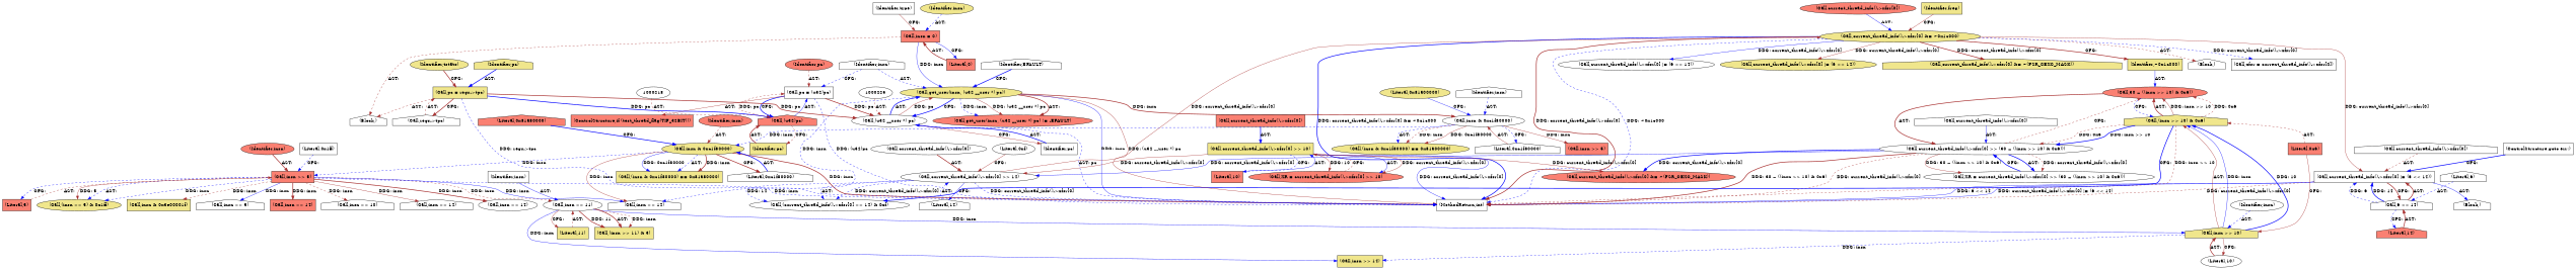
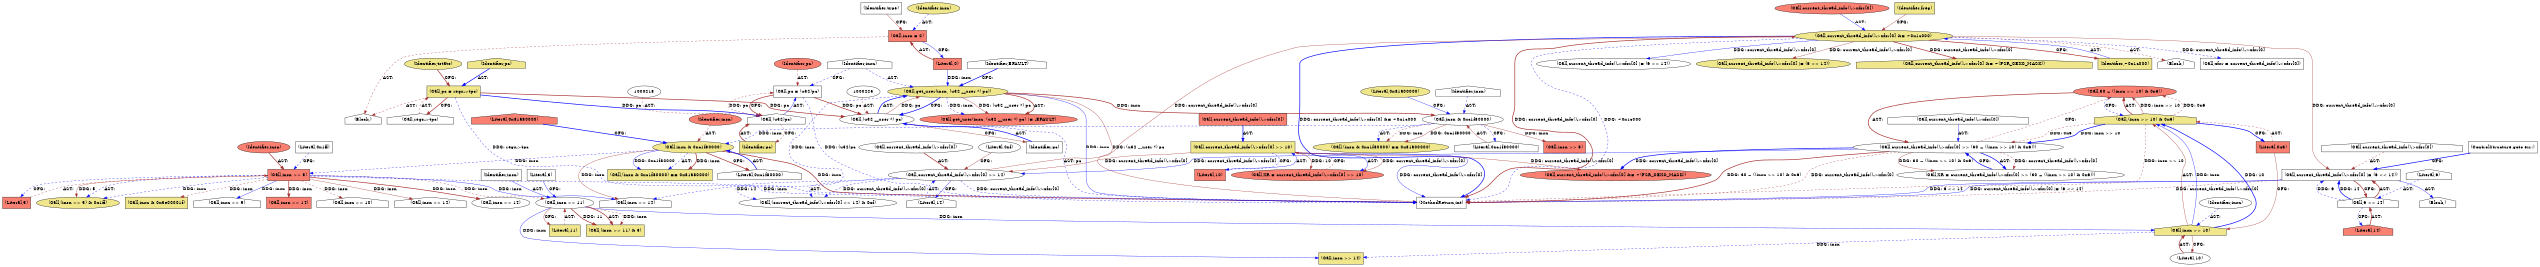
  digraph {
    node [fillcolor=white shape=ellipse style=filled]
    edge [color=brown style=dashed]
    n1 [label="(Call,current_thread_info()->xfsr[0] |= (6 << 14))" shape=box]
    n2 [label="(Call,6 << 14)" shape=house]
    n3 [label="(MethodReturn,int)" shape=box]
    n4 [label="(Block,)" shape=house]
    n5 [fillcolor=salmon label="(Literal,14)" shape=house]
    n6 [fillcolor=khaki label="(Call,current_thread_info()->xfsr[0] &= ~0x1c000)"]
    n7 [label="(Call,current_thread_info()->xfsr[0] |= (6 << 14))"]
    n8 [fillcolor=khaki label="(Call,current_thread_info()->xfsr[0] |= (6 << 14))"]
    n9 [fillcolor=khaki label="(Call,current_thread_info()->xfsr[0] &= ~(FSR_CEXC_MASK))" shape=house]
    n10 [fillcolor=khaki label="(Identifier,~0x1c000)" shape=box]
    n11 [label="(Block,)" shape=house]
    n12 [label="(Call,xfsr = current_thread_info()->xfsr[0])" shape=box]
    n13 [label="(Call,current_thread_info()->xfsr[0] >> 14)"]
    n14 [label="(Literal,14)" shape=house]
    n15 [label="(Call,(current_thread_info()->xfsr[0] >> 14) & 0xf)"]
    n16 [label="(Call,current_thread_info()->xfsr[0] >> (30 + ((insn >> 10) & 0x6)))"]
    n17 [label="(Call,XR = current_thread_info()->xfsr[0] >> (30 + ((insn >> 10) & 0x6)))"]
    n18 [fillcolor=salmon label="(Call,30 + ((insn >> 10) & 0x6))"]
    n19 [fillcolor=salmon label="(Call,current_thread_info()->xfsr[0] &= ~(FSR_CEXC_MASK))"]
    n20 [fillcolor=khaki label="(Call,(insn >> 10) & 0x6)" shape=house]
    n21 [fillcolor=salmon label="(Literal,0x6)" shape=box]
    n22 [fillcolor=khaki label="(Call,insn >> 10)" shape=house]
    n23 [label="(Literal,10)"]
    n24 [fillcolor=khaki label="(Call,insn >> 14)" shape=box]
    n25 [label="(Call,insn >> 11)"]
    n26 [fillcolor=khaki label="(Literal,11)" shape=box]
    n27 [fillcolor=khaki label="(Call,(insn >> 11) & 3)" shape=box]
    n28 [fillcolor=salmon label="(Call,insn >> 5)" shape=box]
    n29 [fillcolor=salmon label="(Call,insn >> 14)" shape=box]
    n30 [label="(Call,insn >> 10)" shape=house]
    n31 [label="(Call,insn >> 14)" shape=house]
    n32 [label="(Call,insn >> 14)" shape=house]
    n33 [label="(Call,insn >> 14)"]
    n34 [fillcolor=salmon label="(Literal,5)" shape=box]
    n35 [fillcolor=khaki label="(Call,(insn >> 5) & 0x1ff)"]
    n36 [fillcolor=khaki label="(Call,insn & 0x3e00001f)" shape=box]
    n37 [label="(Call,insn >> 5)" shape=house]
    n38 [fillcolor=khaki label="(Call,insn & 0xc1f80000)"]
    n39 [label="(Literal,0xc1f80000)" shape=house]
    n40 [fillcolor=khaki label="(Call,(insn & 0xc1f80000) == 0x81a80000)" shape=box]
    n41 [label="(Call,insn & 0xc1f80000)"]
    n42 [fillcolor=salmon label="(Call,insn >> 5)" shape=box]
    n43 [fillcolor=khaki label="(Call,(insn & 0xc1f80000) == 0x81a00000)"]
    n44 [label="(Literal,0xc1f80000)" shape=house]
    n45 [fillcolor=khaki label="(Call,get_user(insn, (u32 __user *) pc))"]
    n46 [label="(Call,(u32 __user *) pc)"]
    n47 [fillcolor=salmon label="(Call,get_user(insn, (u32 __user *) pc) != -EFAULT)"]
    n48 [label="(Identifier,pc)" shape=box]
    n49 [fillcolor=salmon label="(Call,insn = 0)" shape=box]
    n50 [fillcolor=salmon label="(Literal,0)" shape=box]
    n51 [label="(Block,)" shape=house]
    n52 [label="(Call,pc = (u32)pc)" shape=box]
-   n53 [fillcolor=salmon label="(Call,(u32)pc)" shape=house]
-   n54 [fillcolor=salmon label="(ControlStructure,if (test_thread_flag(TIF_32BIT)))" shape=box]
+   n53 [label="(Call,(u32)pc)" shape=house]
    n55 [fillcolor=khaki label="(Identifier,pc)" shape=box]
    n56 [fillcolor=khaki label="(Call,pc = regs->tpc)" shape=box]
    n57 [label="(Call,regs->tpc)" shape=house]
    n58 [fillcolor=khaki label="(Call,current_thread_info()->xfsr[0] >> 10)" shape=box]
    n59 [fillcolor=salmon label="(Literal,10)" shape=box]
    n60 [fillcolor=salmon label="(Call,XR = current_thread_info()->xfsr[0] >> 10)"]
    n61 [fillcolor=salmon label="(Call,current_thread_info()->xfsr[0])"]
    n62 [label="(Literal,6)" shape=house]
    n63 [label="(Call,current_thread_info()->xfsr[0])" shape=house]
    n64 [fillcolor=salmon label="(Literal,0x81a80000)" shape=house]
    n65 [fillcolor=khaki label="(Identifier,freg)" shape=box]
    n66 [label="(Identifier,insn)" shape=box]
    n67 [fillcolor=salmon label="(Identifier,pc)"]
    n68 [fillcolor=khaki label="(Identifier,tstate)"]
    n69 [fillcolor=salmon label="(Identifier,insn)"]
    n70 [fillcolor=salmon label="(Identifier,insn)"]
    n71 [label="(Call,current_thread_info()->xfsr[0])"]
    n72 [label="(Identifier,insn)"]
    n73 [fillcolor=khaki label="(Literal,0x81a00000)"]
    n74 [label="(Identifier,type)" shape=box]
    n75 [label="(Identifier,insn)" shape=house]
    n76 [label="(Literal,0x1ff)" shape=box]
    n77 [label="(ControlStructure,goto err;)" shape=box]
    n78 [fillcolor=salmon label="(Call,current_thread_info()->xfsr[0])" shape=box]
    n79 [label="(Call,current_thread_info()->xfsr[0])" shape=house]
    n80 [fillcolor=khaki label="(Identifier,pc)" shape=house]
    n81 [label="(Identifier,insn)" shape=house]
+   n82 [label="(Literal,3)" shape=box]
    n83 [label="(Literal,0xf)"]
    n84 [fillcolor=khaki label="(Identifier,insn)"]
    n85 [label="(Identifier,EFAULT)" shape=house]
    1000225
    1000218
    n1 -> n2 [label="CFG: " style=bold]
    n1 -> n3 [color=blue label="DDG: 6 << 14" style=solid]
    n1 -> n3 [color=blue label="DDG: current_thread_info()->xfsr[0] |= (6 << 14)" style=solid]
    n1 -> n3 [label="DDG: current_thread_info()->xfsr[0]"]
    n1 -> n4 [color=blue label="AST: " style=solid]
    n2 -> n1 [label="AST: " style=bold]
    n2 -> n1 [color=blue label="DDG: 6"]
    n2 -> n1 [color=blue label="DDG: 14" style=bold]
    n2 -> n5 [color=blue label="CFG: "]
    n5 -> n2 [label="AST: " style=bold]
    n6 -> n1 [label="DDG: current_thread_info()->xfsr[0]" style=solid]
    n6 -> n3 [color=blue label="DDG: ~0x1c000"]
    n6 -> n3 [color=blue label="DDG: current_thread_info()->xfsr[0] &= ~0x1c000" style=bold]
    n6 -> n3 [label="DDG: current_thread_info()->xfsr[0]" style=bold]
    n6 -> n7 [color=blue label="DDG: current_thread_info()->xfsr[0]" style=solid]
    n6 -> n8 [label="DDG: current_thread_info()->xfsr[0]" style=solid]
    n6 -> n9 [label="DDG: current_thread_info()->xfsr[0]" style=bold]
    n6 -> n10 [label="CFG: " style=bold]
    n6 -> n11 [label="AST: "]
    n6 -> n12 [color=blue label="DDG: current_thread_info()->xfsr[0]"]
-   n10 -> n18 [color=blue label="AST: " style=solid]
+   n10 -> n6 [color=blue label="AST: " style=solid]
    n13 -> n3 [color=blue label="DDG: current_thread_info()->xfsr[0]"]
    n13 -> n6 [label="DDG: current_thread_info()->xfsr[0]" style=solid]
    n13 -> n14 [color=blue label="CFG: " style=solid]
    n13 -> n15 [color=blue label="AST: "]
    n13 -> n15 [color=blue label="DDG: current_thread_info()->xfsr[0]"]
    n13 -> n15 [color=blue label="DDG: 14"]
    n14 -> n13 [color=blue label="AST: "]
    n16 -> n3 [label="DDG: 30 + ((insn >> 10) & 0x6)" style=bold]
    n16 -> n3 [label="DDG: current_thread_info()->xfsr[0]"]
    n16 -> n13 [color=blue label="DDG: current_thread_info()->xfsr[0]" style=solid]
    n16 -> n17 [color=blue label="AST: " style=bold]
    n16 -> n17 [label="DDG: current_thread_info()->xfsr[0]"]
    n16 -> n17 [label="DDG: 30 + ((insn >> 10) & 0x6)" style=solid]
    n16 -> n18 [label="CFG: "]
    n16 -> n19 [color=blue label="DDG: current_thread_info()->xfsr[0]" style=bold]
    n17 -> n16 [color=blue label="CFG: " style=bold]
    n18 -> n16 [label="AST: " style=bold]
    n18 -> n20 [color=blue label="CFG: "]
    n20 -> n3 [label="DDG: insn >> 10"]
    n20 -> n16 [color=blue label="DDG: insn >> 10" style=bold]
    n20 -> n16 [label="DDG: 0x6"]
    n20 -> n18 [label="AST: " style=bold]
    n20 -> n18 [label="DDG: insn >> 10" style=solid]
    n20 -> n18 [label="DDG: 0x6"]
-   n20 -> n15 [color=blue label="CFG: " style=bold]
+   n20 -> n21 [color=blue label="CFG: " style=bold]
    n21 -> n20 [label="AST: "]
    n21 -> n22 [label="CFG: " style=solid]
    n22 -> n20 [label="AST: " style=solid]
    n22 -> n20 [color=blue label="DDG: insn" style=solid]
    n22 -> n20 [color=blue label="DDG: 10" style=bold]
    n22 -> n23 [label="CFG: " style=solid]
    n22 -> n24 [color=blue label="DDG: insn"]
    n23 -> n22 [label="AST: " style=bold]
    n25 -> n22 [color=blue label="DDG: insn" style=solid]
    n25 -> n24 [color=blue label="DDG: insn" style=solid]
    n25 -> n26 [label="CFG: " style=solid]
    n25 -> n27 [label="AST: " style=bold]
    n25 -> n27 [label="DDG: insn"]
    n25 -> n27 [label="DDG: 11" style=bold]
    n26 -> n25 [label="AST: "]
    n28 -> n3 [color=blue label="DDG: insn"]
    n28 -> n25 [label="DDG: insn"]
    n28 -> n29 [label="DDG: insn" style=bold]
    n28 -> n30 [label="DDG: insn"]
    n28 -> n31 [color=blue label="DDG: insn" style=solid]
    n28 -> n32 [label="DDG: insn" style=solid]
    n28 -> n33 [label="DDG: insn" style=bold]
    n28 -> n34 [color=blue label="CFG: "]
    n28 -> n35 [color=blue label="AST: "]
    n28 -> n35 [color=blue label="DDG: insn"]
    n28 -> n35 [label="DDG: 5" style=solid]
    n28 -> n36 [label="DDG: insn"]
    n28 -> n37 [color=blue label="DDG: insn" style=solid]
    n34 -> n28 [label="AST: "]
    n38 -> n3 [label="DDG: insn" style=bold]
    n38 -> n28 [color=blue label="DDG: insn"]
    n38 -> n31 [label="DDG: insn" style=solid]
    n38 -> n39 [label="CFG: " style=bold]
    n38 -> n40 [color=blue label="AST: "]
    n38 -> n40 [label="DDG: insn" style=bold]
    n38 -> n40 [color=blue label="DDG: 0xc1f80000" style=solid]
    n39 -> n38 [color=blue label="AST: " style=bold]
    n41 -> n38 [color=blue label="DDG: insn"]
    n41 -> n42 [label="DDG: insn" style=solid]
    n41 -> n43 [color=blue label="AST: "]
    n41 -> n43 [label="DDG: insn"]
    n41 -> n43 [label="DDG: 0xc1f80000" style=solid]
    n41 -> n44 [color=blue label="CFG: "]
    n44 -> n41 [label="AST: " style=solid]
    n45 -> n3 [color=blue label="DDG: insn" style=solid]
    n45 -> n3 [label="DDG: (u32 __user *) pc" style=solid]
    n45 -> n31 [color=blue label="DDG: insn"]
    n45 -> n41 [label="DDG: insn" style=bold]
    n45 -> n46 [color=blue label="CFG: " style=bold]
    n45 -> n47 [label="AST: " style=bold]
    n45 -> n47 [color=blue label="DDG: insn"]
    n45 -> n47 [label="DDG: (u32 __user *) pc" style=solid]
    n46 -> n3 [color=blue label="AST: pc"]
    n46 -> n45 [color=blue label="AST: " style=bold]
    n46 -> n45 [label="DDG: pc" style=solid]
    n46 -> n48 [label="CFG: " style=solid]
    n48 -> n46 [color=blue label="AST: " style=bold]
-   n49 -> n45 [color=blue label="DDG: insn" style=solid]
+   n50 -> n45 [color=blue label="DDG: insn" style=solid]
    n49 -> n50 [color=blue label="CFG: " style=solid]
    n49 -> n51 [label="AST: "]
    n50 -> n49 [label="AST: " style=bold]
    n52 -> n3 [color=blue label="DDG: (u32)pc"]
    n52 -> n46 [label="DDG: pc" style=bold]
-   n52 -> n53 [color=blue label="CFG: " style=bold]
-   n52 -> n54 [label="AST: " style=solid]
+   n52 -> n53 [label="CFG: " style=bold]
    n53 -> n52 [color=blue label="AST: " style=solid]
    n53 -> n52 [label="DDG: pc"]
    n53 -> n55 [label="CFG: "]
    n55 -> n53 [label="AST: " style=bold]
    n56 -> n3 [color=blue label="DDG: regs->tpc"]
    n56 -> n46 [label="DDG: pc" style=bold]
    n56 -> n51 [label="AST: "]
    n56 -> n53 [color=blue label="DDG: pc" style=bold]
    n56 -> n57 [label="CFG: " style=bold]
    n57 -> n56 [label="AST: "]
    n58 -> n3 [color=blue label="DDG: current_thread_info()->xfsr[0]" style=solid]
    n58 -> n13 [label="DDG: current_thread_info()->xfsr[0]" style=solid]
    n58 -> n19 [label="DDG: current_thread_info()->xfsr[0]" style=solid]
    n58 -> n59 [color=blue label="CFG: "]
    n58 -> n60 [color=blue label="AST: " style=solid]
    n58 -> n60 [label="DDG: current_thread_info()->xfsr[0]" style=solid]
    n58 -> n60 [label="DDG: 10" style=solid]
    n59 -> n58 [color=blue label="AST: " style=solid]
    n60 -> n58 [label="CFG: "]
    n61 -> n6 [color=blue label="AST: " style=solid]
    n62 -> n2 [color=blue label="AST: "]
    n63 -> n1 [label="AST: "]
    n64 -> n38 [color=blue label="CFG: " style=bold]
    n65 -> n6 [label="CFG: " style=solid]
    n66 -> n25 [color=blue label="AST: " style=solid]
    n67 -> n52 [label="AST: "]
    n68 -> n56 [label="CFG: " style=bold]
    n69 -> n38 [label="AST: "]
    n70 -> n28 [label="AST: " style=bold]
    n71 -> n13 [label="AST: " style=bold]
    n72 -> n22 [color=blue label="AST: "]
    n73 -> n41 [color=blue label="CFG: " style=solid]
    n74 -> n49 [label="CFG: " style=solid]
    n75 -> n45 [color=blue label="AST: "]
    n75 -> n52 [color=blue label="CFG: "]
    n76 -> n28 [color=blue label="CFG: "]
    n77 -> n1 [color=blue label="CFG: " style=bold]
    n78 -> n58 [color=blue label="AST: " style=bold]
    n79 -> n16 [color=blue label="AST: " style=solid]
    n80 -> n56 [color=blue label="AST: " style=bold]
    n81 -> n41 [color=blue label="AST: "]
+   n82 -> n25 [color=blue label="CFG: " style=solid]
    n83 -> n13 [label="CFG: " style=solid]
    n84 -> n49 [color=blue label="AST: "]
    n85 -> n45 [color=blue label="CFG: " style=bold]
    1000225 -> n46 [label="AST: "]
    1000218 -> n53 [label="AST: "]
  }
